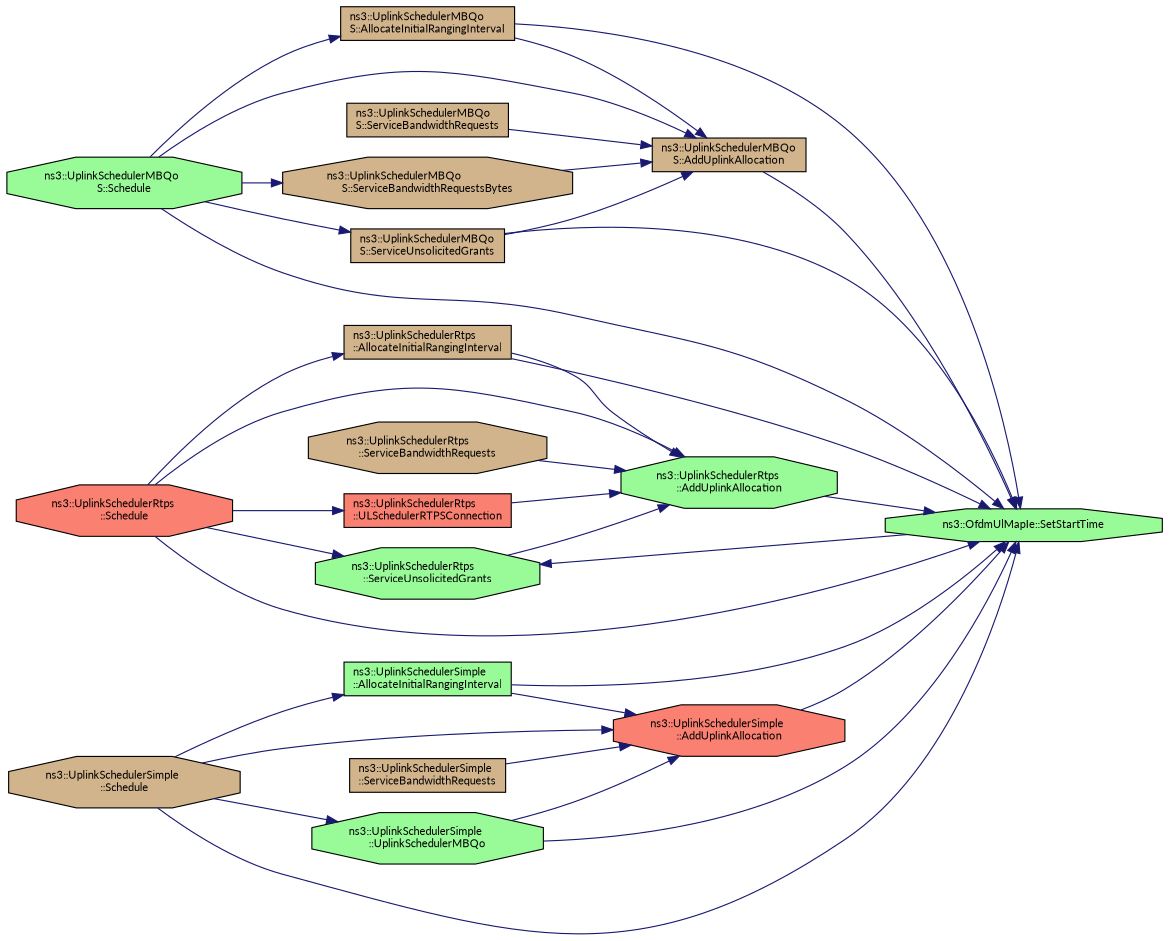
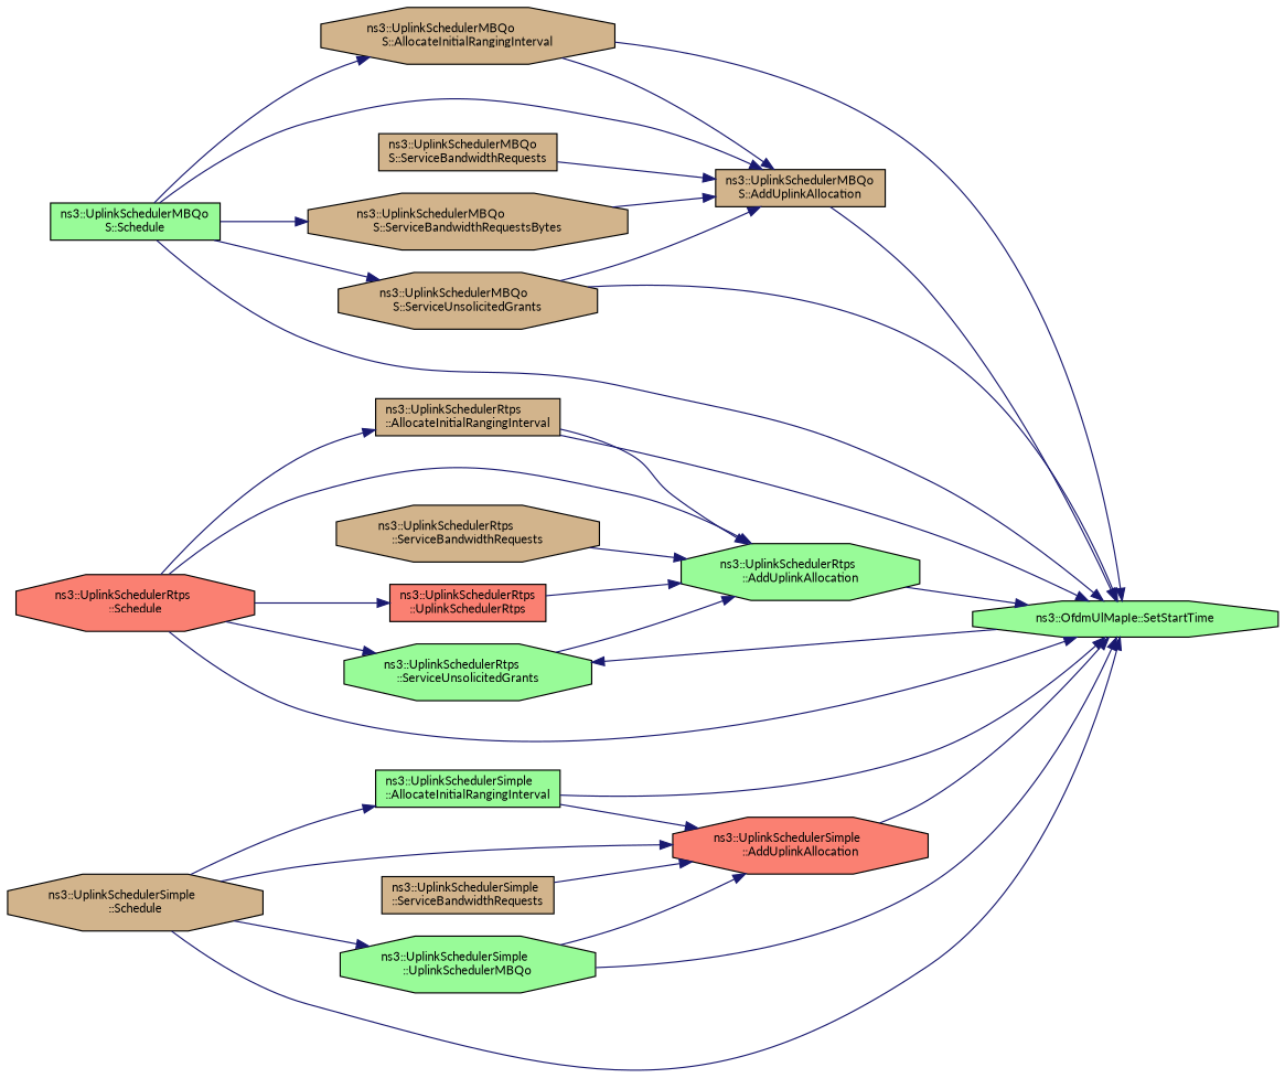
  digraph {
    fontname=Lato
    rankdir=RL
    node [color=black fillcolor=tan fontname=Lato fontsize=10 shape=octagon style=filled]
    edge [color=midnightblue dir=back fontname=Lato fontsize=10 labelfontname=Helvetica labelfontsize=10 style=solid]
    n1 [fillcolor=palegreen fontcolor=black height=0.2 label="ns3::OfdmUlMapIe::SetStartTime" width=0.4]
    n2 [height=0.2 label="ns3::UplinkSchedulerMBQo\lS::AddUplinkAllocation" shape=box width=0.4]
-   n3 [height=0.2 label="ns3::UplinkSchedulerMBQo\lS::AllocateInitialRangingInterval" shape=box width=0.4]
-   n4 [fillcolor=palegreen height=0.2 label="ns3::UplinkSchedulerMBQo\lS::Schedule" width=0.4]
-   n5 [height=0.2 label="ns3::UplinkSchedulerMBQo\lS::ServiceUnsolicitedGrants" shape=box width=0.4]
+   n3 [height=0.2 label="ns3::UplinkSchedulerMBQo\lS::AllocateInitialRangingInterval" width=0.4]
+   n4 [fillcolor=palegreen height=0.2 label="ns3::UplinkSchedulerMBQo\lS::Schedule" shape=box width=0.4]
+   n5 [height=0.2 label="ns3::UplinkSchedulerMBQo\lS::ServiceUnsolicitedGrants" width=0.4]
    n6 [fillcolor=palegreen height=0.2 label="ns3::UplinkSchedulerRtps\l::AddUplinkAllocation" width=0.4]
    n7 [height=0.2 label="ns3::UplinkSchedulerRtps\l::AllocateInitialRangingInterval" shape=box width=0.4]
    n8 [fillcolor=salmon height=0.2 label="ns3::UplinkSchedulerRtps\l::Schedule" width=0.4]
    n9 [fillcolor=salmon height=0.2 label="ns3::UplinkSchedulerSimple\l::AddUplinkAllocation" width=0.4]
    n10 [fillcolor=palegreen height=0.2 label="ns3::UplinkSchedulerSimple\l::AllocateInitialRangingInterval" shape=box width=0.4]
    n11 [height=0.2 label="ns3::UplinkSchedulerSimple\l::Schedule" width=0.4]
    n12 [fillcolor=palegreen height=0.2 label="ns3::UplinkSchedulerSimple\l::UplinkSchedulerMBQo" width=0.4]
    n13 [height=0.2 label="ns3::UplinkSchedulerMBQo\lS::ServiceBandwidthRequests" shape=box width=0.4]
    n14 [height=0.2 label="ns3::UplinkSchedulerMBQo\lS::ServiceBandwidthRequestsBytes" width=0.4]
    n15 [fillcolor=palegreen height=0.2 label="ns3::UplinkSchedulerRtps\l::ServiceUnsolicitedGrants" width=0.4]
    n16 [height=0.2 label="ns3::UplinkSchedulerRtps\l::ServiceBandwidthRequests" width=0.4]
-   n17 [fillcolor=salmon height=0.2 label="ns3::UplinkSchedulerRtps\l::ULSchedulerRTPSConnection" shape=box width=0.4]
+   n17 [fillcolor=salmon height=0.2 label="ns3::UplinkSchedulerRtps\l::UplinkSchedulerRtps" shape=box width=0.4]
    n18 [height=0.2 label="ns3::UplinkSchedulerSimple\l::ServiceBandwidthRequests" shape=box width=0.4]
    n1 -> n2
    n1 -> n3
    n1 -> n4
    n1 -> n5
    n1 -> n6
    n1 -> n7
    n1 -> n8
    n1 -> n9
    n1 -> n10
    n1 -> n11
    n1 -> n12
    n2 -> n3
    n2 -> n4
    n2 -> n5
    n2 -> n13
    n2 -> n14
    n3 -> n4
    n5 -> n4
    n6 -> n7
    n6 -> n8
    n6 -> n15
    n6 -> n16
    n6 -> n17
    n7 -> n8
    n9 -> n10
    n9 -> n11
    n9 -> n12
    n9 -> n18
    n10 -> n11
    n12 -> n11
    n14 -> n4
    n15 -> n1
    n15 -> n8
    n17 -> n8
  }
